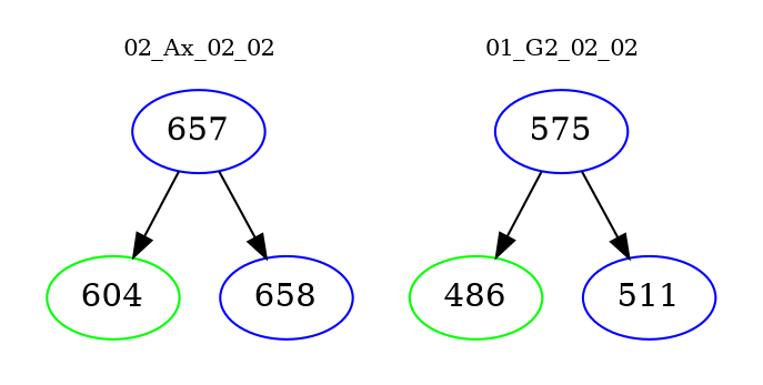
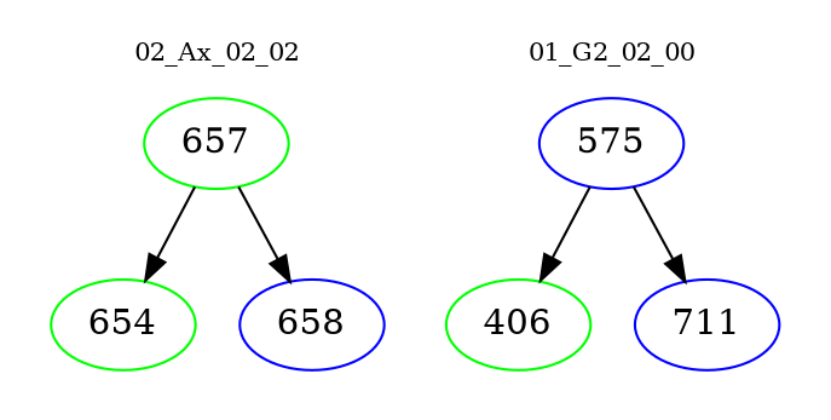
  digraph {
    node [color=blue]
    edge [color=black]
-   n1 [label=657]
-   n2 [color=green label=604]
+   n1 [color=green label=657]
+   n2 [color=green label=654]
    n3 [label=658]
    n4 [label=575]
-   n5 [color=green label=486]
-   n6 [label=511]
+   n5 [color=green label=406]
+   n6 [label=711]
    subgraph cluster_1 {
      color=white
      fontsize=10
      label="02_Ax_02_02"
      n1
      n2
      n3
    }
    subgraph cluster_2 {
      color=white
      fontsize=10
-     label="01_G2_02_02"
+     label="01_G2_02_00"
      n4
      n5
      n6
    }
    n1 -> n2
    n1 -> n3
    n4 -> n5
    n4 -> n6
  }
